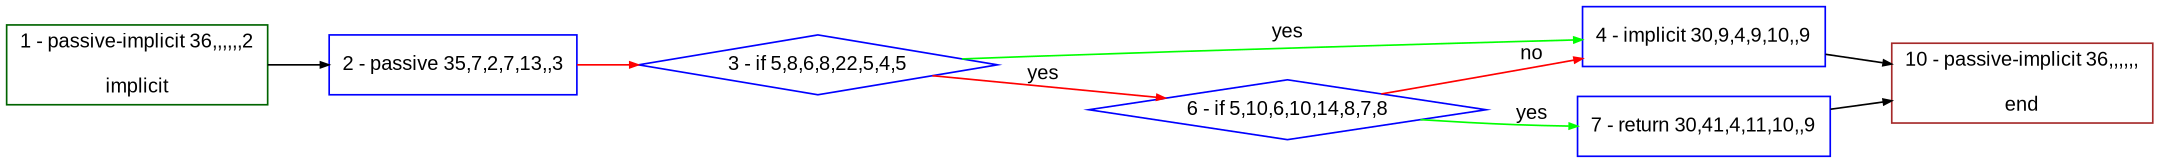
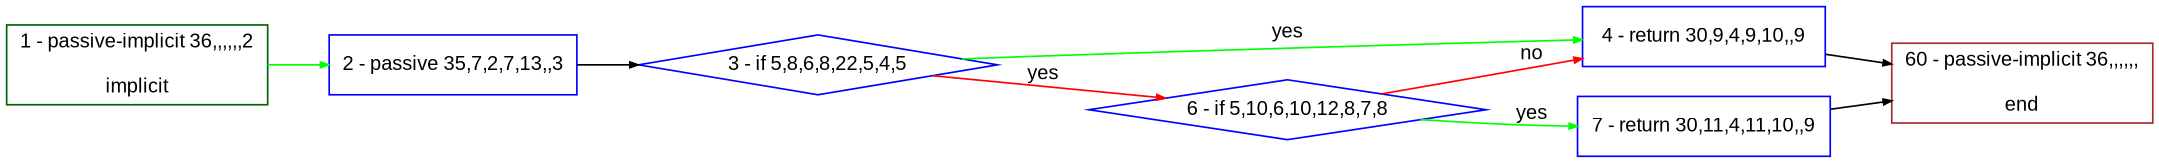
  digraph {
    bgcolor=white
    compound=true
    fillcolor="#FFFFCC"
    fontname=Arial
    fontsize=12
    pack=true
    packmode=clust
    rankdir=LR
    style="rounded,filled"
    node [color="#0000ff" compound=true fillcolor="#ffffff" fixedsize=false fontname=Arial fontsize=12 node_initialized=no shape=box style=filled]
    edge [arrowhead=normal arrowsize=0.5 arrowtail=none color="#000000" compound=true dir=forward fontcolor=black fontname=Arial fontsize=12]
    n1 [label="2 - passive 35,7,2,7,13,,3"]
    n2 [label="3 - if 5,8,6,8,22,5,4,5" shape=diamond]
-   n3 [label="4 - implicit 30,9,4,9,10,,9"]
-   n4 [label="6 - if 5,10,6,10,14,8,7,8" shape=diamond]
+   n3 [label="4 - return 30,9,4,9,10,,9"]
+   n4 [label="6 - if 5,10,6,10,12,8,7,8" shape=diamond]
    n5 [color="#006400" label="1 - passive-implicit 36,,,,,,2\n\nimplicit"]
-   n6 [color="#a52a2a" label="10 - passive-implicit 36,,,,,,\n\nend"]
-   n7 [label="7 - return 30,41,4,11,10,,9"]
-   n1 -> n2 [color="#ff0000"]
+   n6 [color="#a52a2a" label="60 - passive-implicit 36,,,,,,\n\nend"]
+   n7 [label="7 - return 30,11,4,11,10,,9"]
+   n1 -> n2
    n2 -> n3 [color="#00ff00" label=yes]
    n2 -> n4 [color="#ff0000" label=yes]
    n3 -> n6
    n4 -> n3 [color="#ff0000" label=no]
    n4 -> n7 [color="#00ff00" label=yes]
-   n5 -> n1
+   n5 -> n1 [color="#00ff00"]
    n7 -> n6
  }
